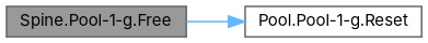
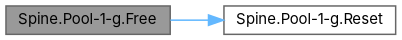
  digraph {
    rankdir=LR
    fontname=Inter
    node [fontname=Inter fontsize=10 shape=box style=filled]
    n1 [color=gray40 fillcolor=grey60 fontcolor=black height=0.2 label="Spine.Pool-1-g.Free" width=0.4]
-   n2 [color=grey40 fillcolor=white height=0.2 label="Pool.Pool-1-g.Reset" width=0.4]
+   n2 [color=grey40 fillcolor=white height=0.2 label="Spine.Pool-1-g.Reset" width=0.4]
    n1 -> n2 [color=steelblue1 fontname=Inter fontsize=10 labelfontname=Helvetica labelfontsize=10 style=solid]
  }
